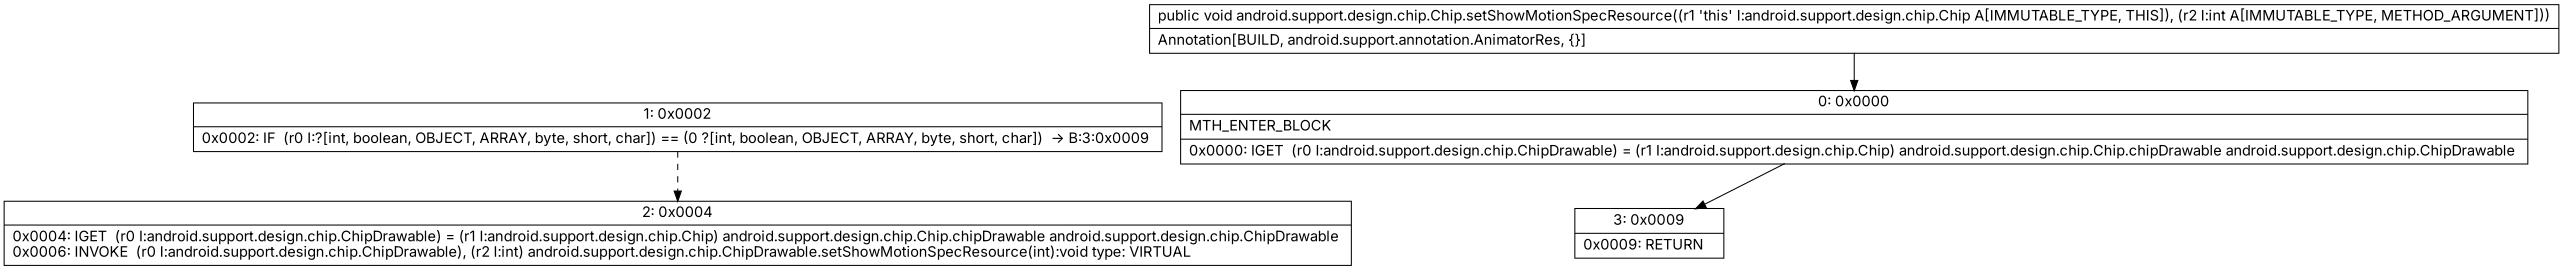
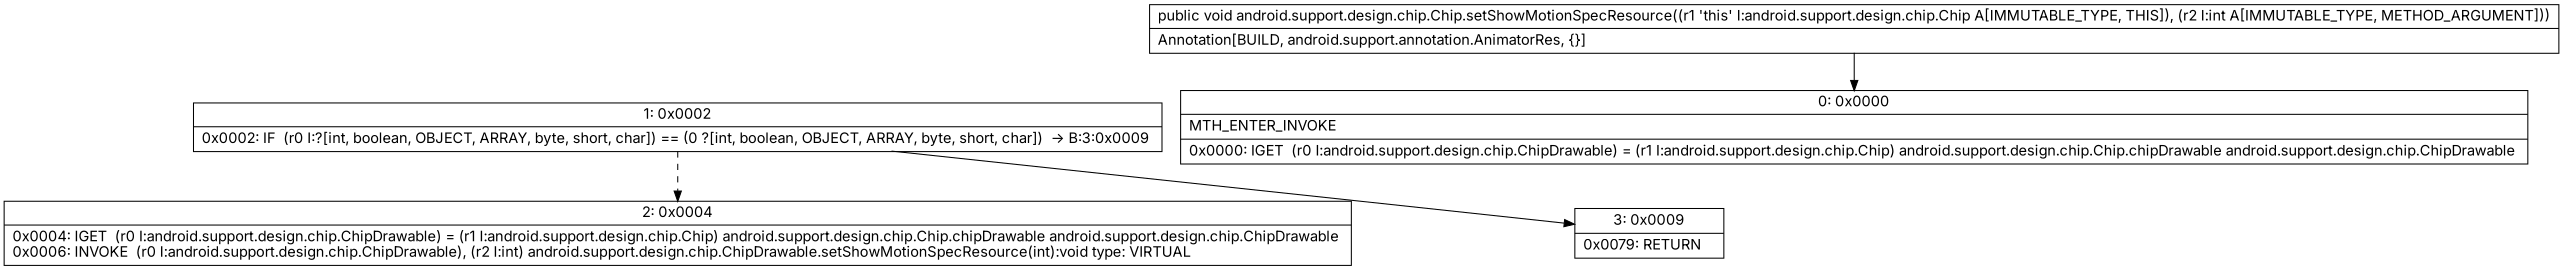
  digraph {
    fontname=Inter
    node [fontname=Inter shape=record]
    edge [fontname=Inter]
-   n1 [label="{0\:\ 0x0000|MTH_ENTER_BLOCK\l|0x0000: IGET  (r0 I:android.support.design.chip.ChipDrawable) = (r1 I:android.support.design.chip.Chip) android.support.design.chip.Chip.chipDrawable android.support.design.chip.ChipDrawable \l}"]
+   n1 [label="{0\:\ 0x0000|MTH_ENTER_INVOKE\l|0x0000: IGET  (r0 I:android.support.design.chip.ChipDrawable) = (r1 I:android.support.design.chip.Chip) android.support.design.chip.Chip.chipDrawable android.support.design.chip.ChipDrawable \l}"]
    n2 [label="{1\:\ 0x0002|0x0002: IF  (r0 I:?[int, boolean, OBJECT, ARRAY, byte, short, char]) == (0 ?[int, boolean, OBJECT, ARRAY, byte, short, char])  \-\> B:3:0x0009 \l}"]
    n3 [label="{2\:\ 0x0004|0x0004: IGET  (r0 I:android.support.design.chip.ChipDrawable) = (r1 I:android.support.design.chip.Chip) android.support.design.chip.Chip.chipDrawable android.support.design.chip.ChipDrawable \l0x0006: INVOKE  (r0 I:android.support.design.chip.ChipDrawable), (r2 I:int) android.support.design.chip.ChipDrawable.setShowMotionSpecResource(int):void type: VIRTUAL \l}"]
-   n4 [label="{3\:\ 0x0009|0x0009: RETURN   \l}"]
+   n4 [label="{3\:\ 0x0009|0x0079: RETURN   \l}"]
    n5 [label="{public void android.support.design.chip.Chip.setShowMotionSpecResource((r1 'this' I:android.support.design.chip.Chip A[IMMUTABLE_TYPE, THIS]), (r2 I:int A[IMMUTABLE_TYPE, METHOD_ARGUMENT]))  | Annotation[BUILD, android.support.annotation.AnimatorRes, \{\}]\l}"]
    n2 -> n3 [style=dashed]
-   n1 -> n4
+   n2 -> n4
    n5 -> n1
  }
